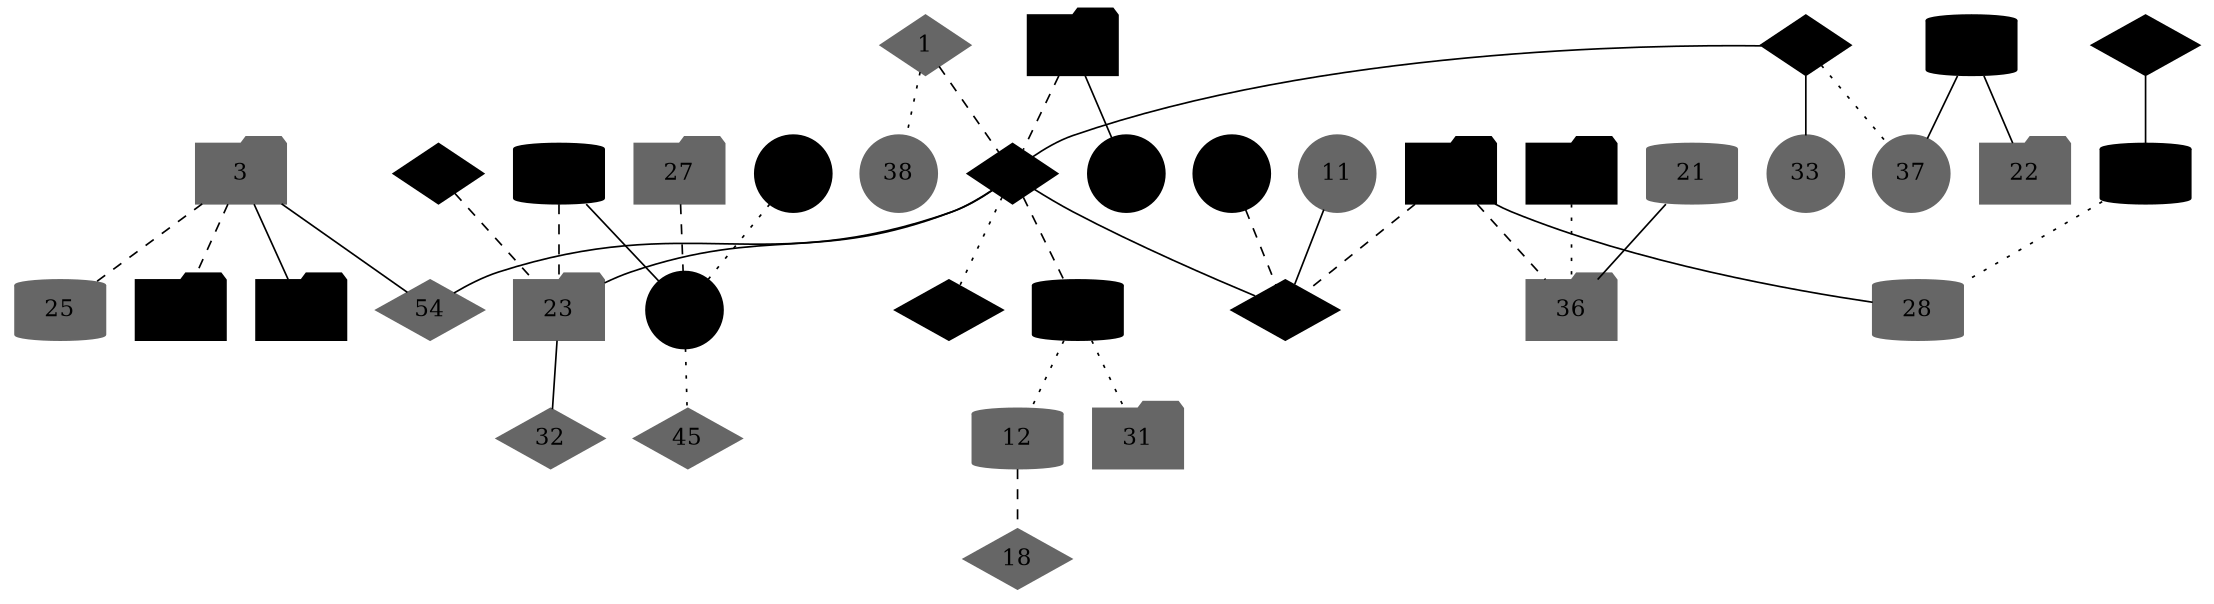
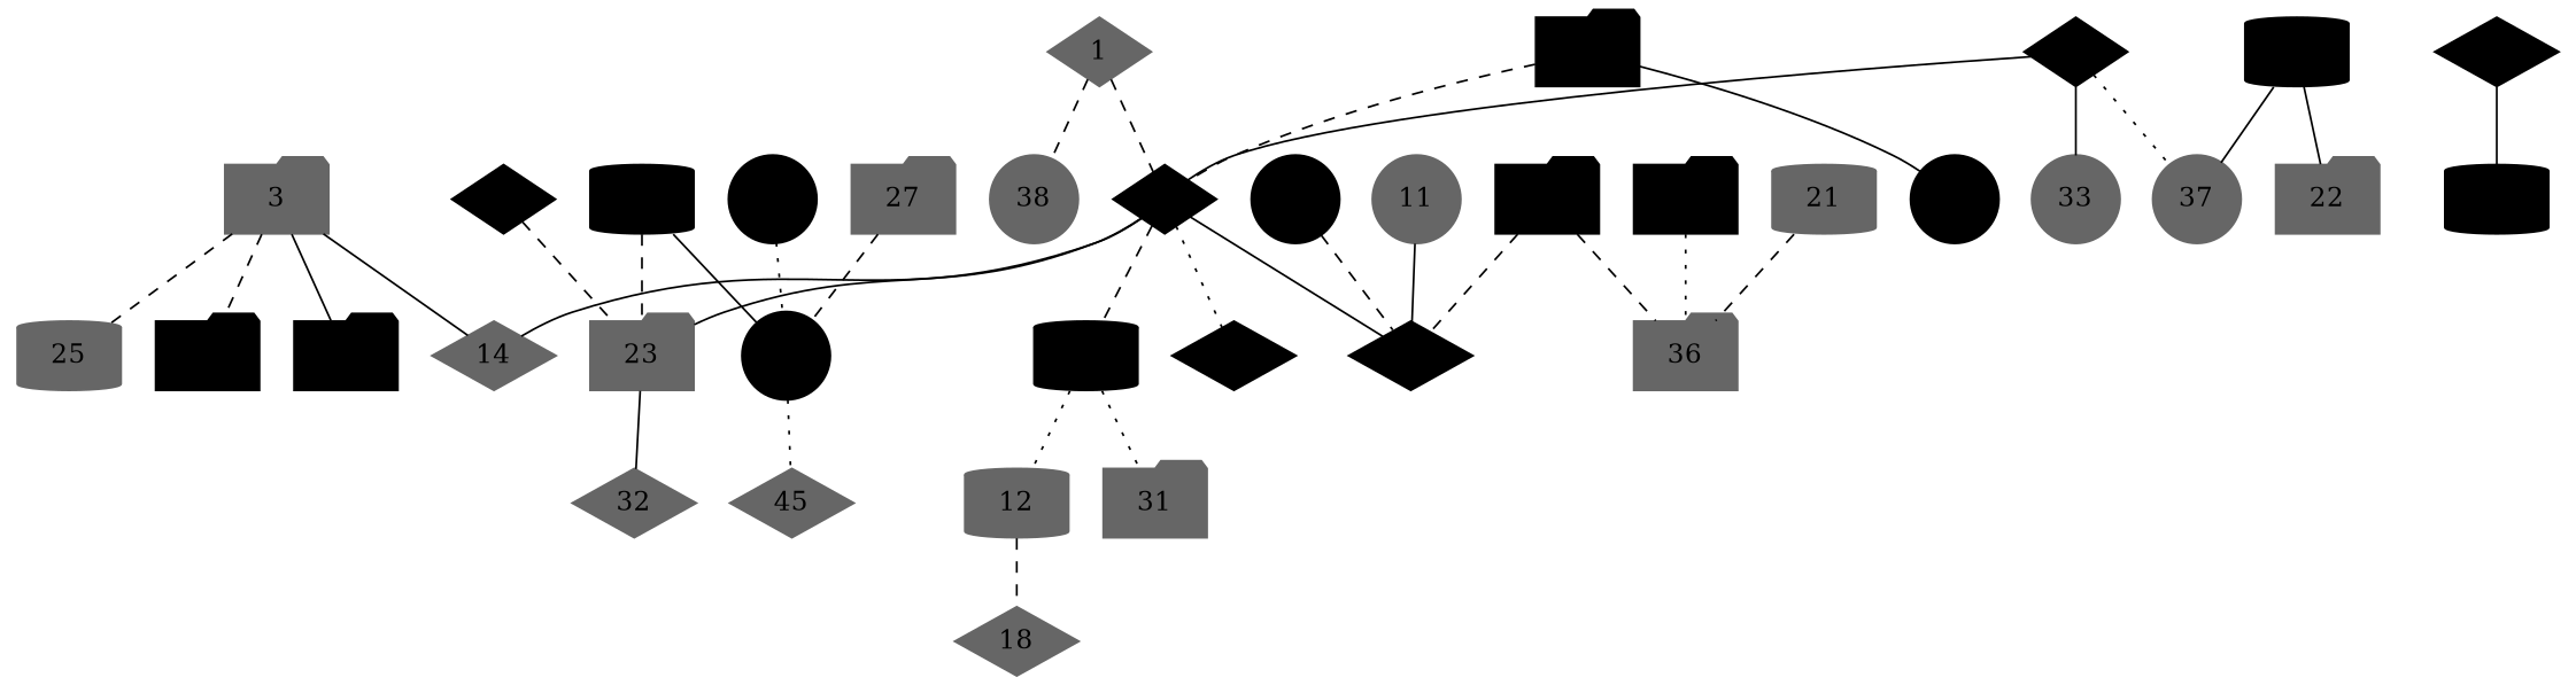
  graph {
    node [color=black shape=diamond style=filled]
    edge [style=solid weight=1.0]
    8
    1 [color=gray40]
    38 [color=gray40 shape=circle]
-   14 [color=gray40 label=54]
+   14 [color=gray40]
    23 [color=gray40 shape=folder]
    30
    9 [shape=cylinder]
    20
    2
    33 [color=gray40 shape=circle]
    37 [color=gray40 shape=circle]
    3 [color=gray40 shape=folder]
    25 [color=gray40 shape=cylinder]
    26 [shape=folder]
    34 [shape=folder]
    4
    32 [color=gray40]
    5 [shape=cylinder]
    29 [shape=circle]
    n20 [color=gray40 label=45]
    6 [shape=folder]
    24 [shape=circle]
    7 [shape=folder]
-   28 [color=gray40 shape=cylinder]
    36 [color=gray40 shape=folder]
    12 [color=gray40 shape=cylinder]
    31 [color=gray40 shape=folder]
    18 [color=gray40]
    10 [shape=cylinder]
    22 [color=gray40 shape=folder]
    11 [color=gray40 shape=circle]
    13 [shape=circle]
    15 [shape=folder]
    16
    19 [shape=cylinder]
    17 [shape=circle]
    21 [color=gray40 shape=cylinder]
    27 [color=gray40 shape=folder]
    8 -- 14
    8 -- 23
    8 -- 30
    8 -- 9 [style=dashed]
    8 -- 20 [style=dotted]
    1 -- 8 [style=dashed]
-   1 -- 38 [style=dotted]
+   1 -- 38 [style=dashed]
    23 -- 32
    9 -- 12 [style=dotted]
    9 -- 31 [style=dotted]
    2 -- 8
    2 -- 33
    2 -- 37 [style=dotted]
    3 -- 14
    3 -- 25 [style=dashed]
    3 -- 26 [style=dashed]
    3 -- 34
    4 -- 23 [style=dashed]
    5 -- 23 [style=dashed]
    5 -- 29
    29 -- n20 [style=dotted]
    6 -- 8 [style=dashed]
    6 -- 24
    7 -- 30 [style=dashed]
-   7 -- 28
    7 -- 36 [style=dashed]
    12 -- 18 [style=dashed]
    10 -- 37
    10 -- 22
    11 -- 30
    13 -- 29 [style=dotted]
    15 -- 36 [style=dotted]
    16 -- 19
-   19 -- 28 [style=dotted]
    17 -- 30 [style=dashed]
-   21 -- 36
+   21 -- 36 [style=dashed]
    27 -- 29 [style=dashed]
  }
